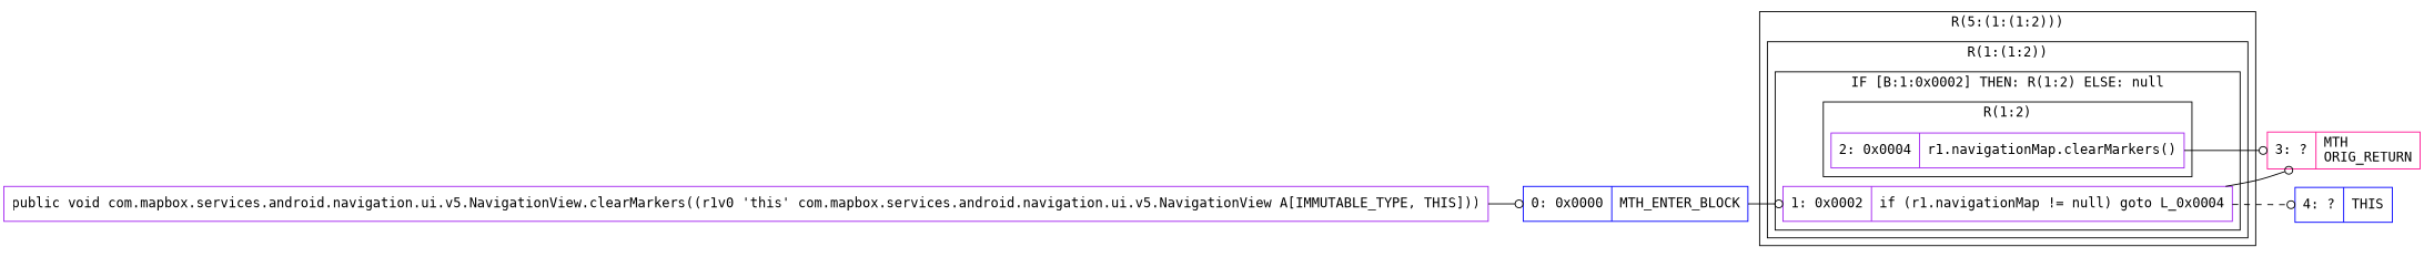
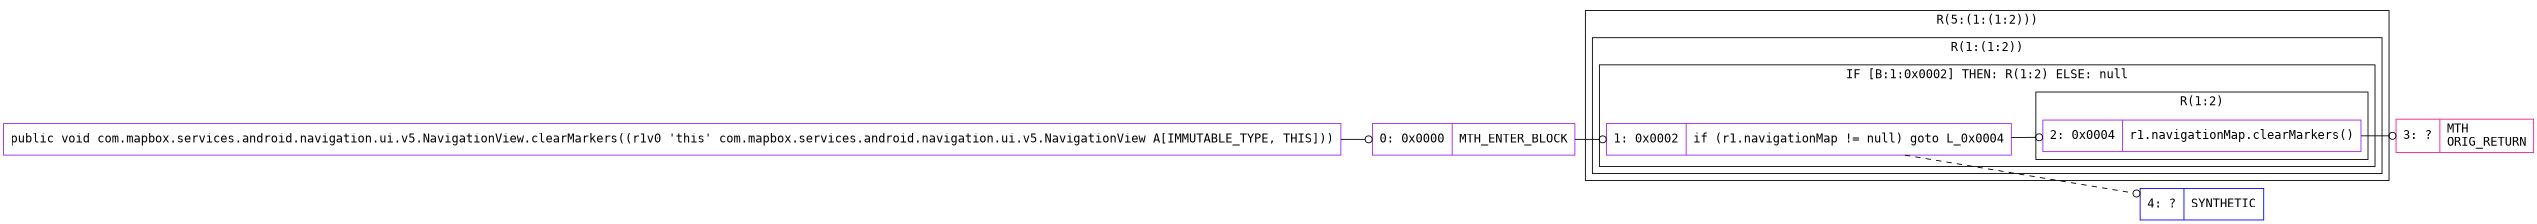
  digraph {
    fontname="DejaVu Sans Mono"
    rankdir=LR
    node [color=purple fontname="DejaVu Sans Mono" shape=record]
    edge [arrowhead=odot fontname="DejaVu Sans Mono"]
    n1 [label="{2\:\ 0x0004|r1.navigationMap.clearMarkers()\l}"]
    n2 [label="{1\:\ 0x0002|if (r1.navigationMap != null) goto L_0x0004\l}"]
    n3 [color=deeppink label="{3\:\ ?|MTH\lORIG_RETURN\l}"]
-   n4 [color=blue label="{4\:\ ?|THIS\l}"]
-   n5 [color=blue label="{0\:\ 0x0000|MTH_ENTER_BLOCK\l}"]
+   n4 [color=blue label="{4\:\ ?|SYNTHETIC\l}"]
+   n5 [label="{0\:\ 0x0000|MTH_ENTER_BLOCK\l}"]
    n6 [label="{public void com.mapbox.services.android.navigation.ui.v5.NavigationView.clearMarkers((r1v0 'this' com.mapbox.services.android.navigation.ui.v5.NavigationView A[IMMUTABLE_TYPE, THIS])) }"]
    subgraph cluster_1 {
      label="R(5:(1:(1:2)))"
      subgraph cluster_2 {
        label="R(1:(1:2))"
        subgraph cluster_3 {
          label="IF [B:1:0x0002] THEN: R(1:2) ELSE: null"
          n2
          subgraph cluster_4 {
            label="R(1:2)"
            n1
          }
        }
      }
    }
    n1 -> n3
-   n2 -> n3
+   n2 -> n1
    n2 -> n4 [style=dashed]
    n5 -> n2
    n6 -> n5
  }
